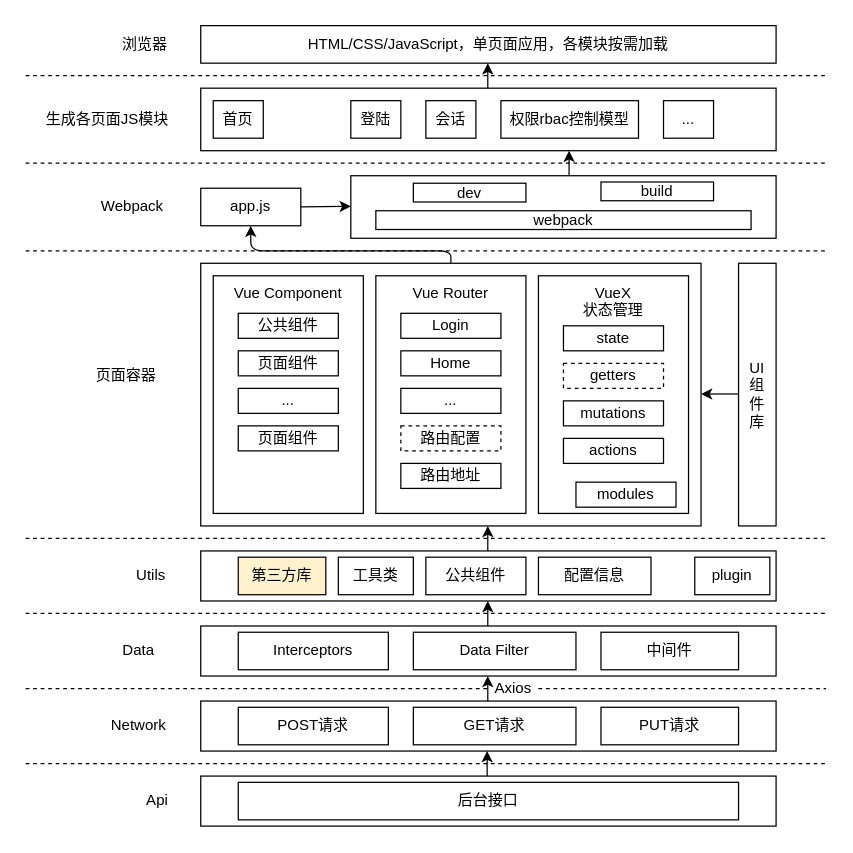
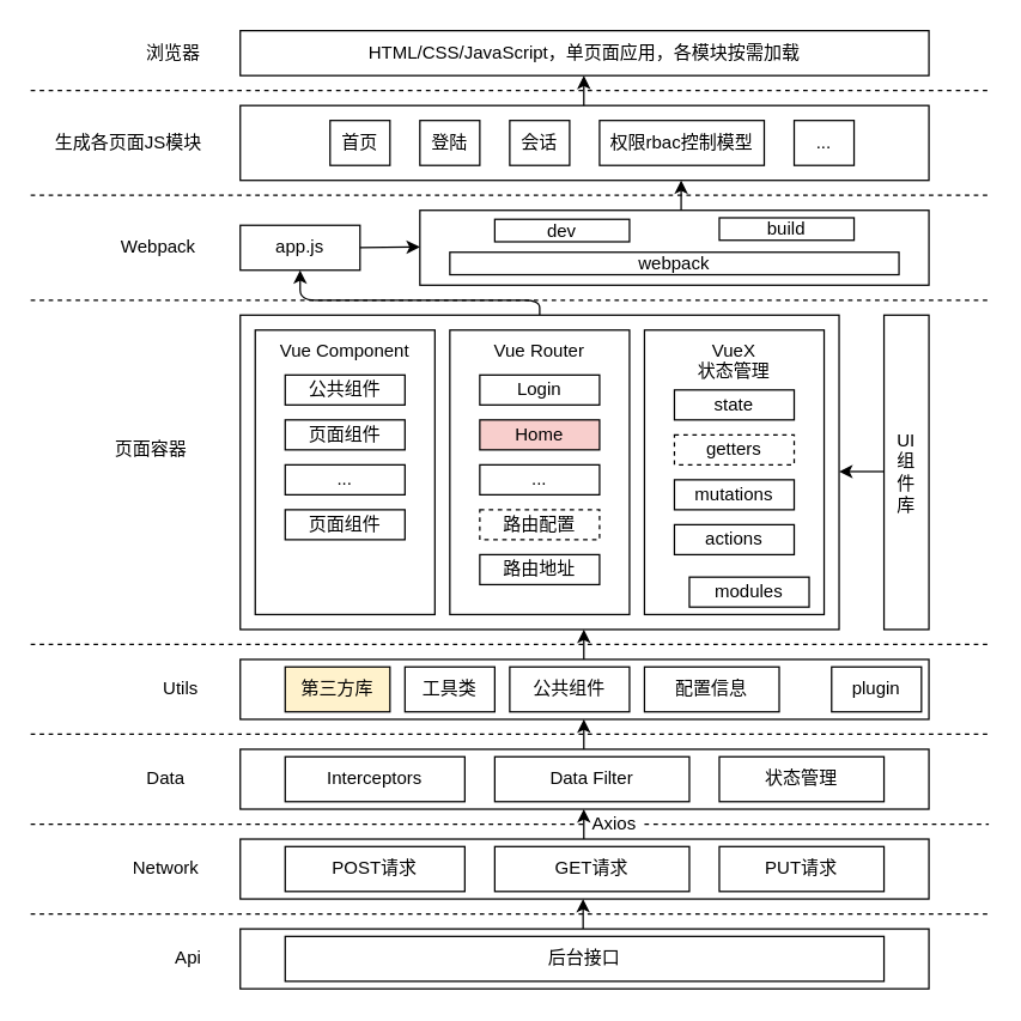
  <mxCell id="0" />
  <mxCell id="1" parent="0" />
  <mxCell id="2" value="浏览器" style="text;html=1;align=center;verticalAlign=middle;resizable=0;points=[];autosize=1;strokeColor=none;" vertex="1" parent="1"><mxGeometry x="90" y="25" width="50" height="20" as="geometry" /></mxCell>
  <mxCell id="3" value="HTML/CSS/JavaScript，单页面应用，各模块按需加载" style="whiteSpace=wrap;html=1;rounded=0;" vertex="1" parent="1"><mxGeometry x="160" y="20" width="460" height="30" as="geometry" /></mxCell>
  <mxCell id="4" value="生成各页面JS模块" style="text;html=1;align=center;verticalAlign=middle;resizable=0;points=[];autosize=1;strokeColor=none;" vertex="1" parent="1"><mxGeometry x="30" y="85" width="110" height="20" as="geometry" /></mxCell>
  <mxCell id="5" value="&lt;span style=&quot;color: rgba(0 , 0 , 0 , 0) ; font-family: monospace ; font-size: 0px&quot;&gt;%3CmxGraphModel%3E%3Croot%3E%3CmxCell%20id%3D%220%22%2F%3E%3CmxCell%20id%3D%221%22%20parent%3D%220%22%2F%3E%3CmxCell%20id%3D%222%22%20value%3D%22%E9%A6%96%E9%A1%B5%22%20style%3D%22rounded%3D1%3BwhiteSpace%3Dwrap%3Bhtml%3D1%3B%22%20vertex%3D%221%22%20parent%3D%221%22%3E%3CmxGeometry%20x%3D%22300%22%20y%3D%22100%22%20width%3D%2240%22%20height%3D%2225%22%20as%3D%22geometry%22%2F%3E%3C%2FmxCell%3E%3C%2Froot%3E%3C%2FmxGraphModel%3E&lt;/span&gt;" style="whiteSpace=wrap;html=1;rounded=0;" vertex="1" parent="1"><mxGeometry x="160" y="70" width="460" height="50" as="geometry" /></mxCell>
- <mxCell id="6" value="首页" style="rounded=0;whiteSpace=wrap;html=1;" vertex="1" parent="1"><mxGeometry x="170" y="80" width="40" height="30" as="geometry" /></mxCell>
+ <mxCell id="6" value="首页" style="rounded=0;whiteSpace=wrap;html=1;" vertex="1" parent="1"><mxGeometry x="220" y="80" width="40" height="30" as="geometry" /></mxCell>
  <mxCell id="7" value="登陆" style="rounded=0;whiteSpace=wrap;html=1;" vertex="1" parent="1"><mxGeometry x="280" y="80" width="40" height="30" as="geometry" /></mxCell>
  <mxCell id="8" value="会话" style="rounded=0;whiteSpace=wrap;html=1;" vertex="1" parent="1"><mxGeometry x="340" y="80" width="40" height="30" as="geometry" /></mxCell>
  <mxCell id="9" value="权限rbac控制模型" style="rounded=0;whiteSpace=wrap;html=1;" vertex="1" parent="1"><mxGeometry x="400" y="80" width="110" height="30" as="geometry" /></mxCell>
  <mxCell id="10" value="..." style="rounded=0;whiteSpace=wrap;html=1;" vertex="1" parent="1"><mxGeometry x="530" y="80" width="40" height="30" as="geometry" /></mxCell>
  <mxCell id="11" value="" style="endArrow=none;dashed=1;html=1;" edge="1" parent="1"><mxGeometry width="50" height="50" relative="1" as="geometry"><mxPoint x="20" y="130" as="sourcePoint" /><mxPoint x="660" y="130" as="targetPoint" /></mxGeometry></mxCell>
  <mxCell id="12" value="" style="endArrow=none;dashed=1;html=1;" edge="1" parent="1"><mxGeometry width="50" height="50" relative="1" as="geometry"><mxPoint x="20" y="60" as="sourcePoint" /><mxPoint x="660" y="60" as="targetPoint" /></mxGeometry></mxCell>
  <mxCell id="13" value="Webpack" style="text;html=1;align=center;verticalAlign=middle;resizable=0;points=[];autosize=1;strokeColor=none;" vertex="1" parent="1"><mxGeometry x="70" y="155" width="70" height="20" as="geometry" /></mxCell>
  <mxCell id="14" value="app.js" style="rounded=0;whiteSpace=wrap;html=1;" vertex="1" parent="1"><mxGeometry x="160" y="150" width="80" height="30" as="geometry" /></mxCell>
  <mxCell id="15" value="" style="rounded=0;whiteSpace=wrap;html=1;" vertex="1" parent="1"><mxGeometry x="280" y="140" width="340" height="50" as="geometry" /></mxCell>
  <mxCell id="16" value="dev" style="rounded=0;whiteSpace=wrap;html=1;" vertex="1" parent="1"><mxGeometry x="330" y="146" width="90" height="15" as="geometry" /></mxCell>
  <mxCell id="17" value="" style="endArrow=classic;html=1;exitX=1;exitY=0.5;exitDx=0;exitDy=0;" edge="1" parent="1" source="14"><mxGeometry width="50" height="50" relative="1" as="geometry"><mxPoint x="250" y="164.5" as="sourcePoint" /><mxPoint x="280" y="164.5" as="targetPoint" /></mxGeometry></mxCell>
  <mxCell id="18" value="&lt;span&gt;build&lt;/span&gt;" style="rounded=0;whiteSpace=wrap;html=1;" vertex="1" parent="1"><mxGeometry x="480" y="145" width="90" height="15" as="geometry" /></mxCell>
  <mxCell id="19" value="webpack" style="rounded=0;whiteSpace=wrap;html=1;" vertex="1" parent="1"><mxGeometry x="300" y="168" width="300" height="15" as="geometry" /></mxCell>
  <mxCell id="20" value="" style="endArrow=none;dashed=1;html=1;" edge="1" parent="1"><mxGeometry width="50" height="50" relative="1" as="geometry"><mxPoint x="20" y="200" as="sourcePoint" /><mxPoint x="660" y="200" as="targetPoint" /></mxGeometry></mxCell>
  <mxCell id="21" value="" style="endArrow=classic;html=1;" edge="1" parent="1"><mxGeometry width="50" height="50" relative="1" as="geometry"><mxPoint x="454.5" y="140" as="sourcePoint" /><mxPoint x="454.5" y="120" as="targetPoint" /></mxGeometry></mxCell>
  <mxCell id="22" value="" style="endArrow=classic;html=1;" edge="1" parent="1"><mxGeometry width="50" height="50" relative="1" as="geometry"><mxPoint x="389.5" y="70" as="sourcePoint" /><mxPoint x="389.5" y="50" as="targetPoint" /></mxGeometry></mxCell>
  <mxCell id="23" value="页面容器" style="text;html=1;align=center;verticalAlign=middle;resizable=0;points=[];autosize=1;strokeColor=none;" vertex="1" parent="1"><mxGeometry x="70" y="290" width="60" height="20" as="geometry" /></mxCell>
  <mxCell id="24" style="edgeStyle=orthogonalEdgeStyle;rounded=1;orthogonalLoop=1;jettySize=auto;html=1;entryX=0.5;entryY=1;entryDx=0;entryDy=0;" edge="1" parent="1" source="25" target="14"><mxGeometry relative="1" as="geometry"><Array as="points"><mxPoint x="360" y="200" /><mxPoint x="200" y="200" /></Array></mxGeometry></mxCell>
  <mxCell id="25" value="" style="rounded=0;whiteSpace=wrap;html=1;glass=0;shadow=0;sketch=0;" vertex="1" parent="1"><mxGeometry x="160" y="210" width="400" height="210" as="geometry" /></mxCell>
  <mxCell id="26" value="UI&lt;br&gt;组&lt;br&gt;件&lt;br&gt;库" style="rounded=0;whiteSpace=wrap;html=1;shadow=0;glass=0;sketch=0;" vertex="1" parent="1"><mxGeometry x="590" y="210" width="30" height="210" as="geometry" /></mxCell>
  <mxCell id="27" value="&lt;div&gt;&lt;span&gt;Vue Component&lt;/span&gt;&lt;/div&gt;" style="rounded=0;whiteSpace=wrap;html=1;shadow=0;glass=0;sketch=0;align=center;horizontal=1;verticalAlign=top;" vertex="1" parent="1"><mxGeometry x="170" y="220" width="120" height="190" as="geometry" /></mxCell>
  <mxCell id="28" value="公共组件" style="rounded=0;whiteSpace=wrap;html=1;shadow=0;glass=0;sketch=0;" vertex="1" parent="1"><mxGeometry x="190" y="250" width="80" height="20" as="geometry" /></mxCell>
  <mxCell id="29" value="页面组件" style="rounded=0;whiteSpace=wrap;html=1;shadow=0;glass=0;sketch=0;" vertex="1" parent="1"><mxGeometry x="190" y="280" width="80" height="20" as="geometry" /></mxCell>
  <mxCell id="30" value="..." style="rounded=0;whiteSpace=wrap;html=1;shadow=0;glass=0;sketch=0;" vertex="1" parent="1"><mxGeometry x="190" y="310" width="80" height="20" as="geometry" /></mxCell>
  <mxCell id="31" value="页面组件" style="rounded=0;whiteSpace=wrap;html=1;shadow=0;glass=0;sketch=0;" vertex="1" parent="1"><mxGeometry x="190" y="340" width="80" height="20" as="geometry" /></mxCell>
  <mxCell id="32" value="&lt;div&gt;&lt;span&gt;Vue Router&lt;/span&gt;&lt;/div&gt;" style="rounded=0;whiteSpace=wrap;html=1;shadow=0;glass=0;sketch=0;align=center;horizontal=1;verticalAlign=top;" vertex="1" parent="1"><mxGeometry x="300" y="220" width="120" height="190" as="geometry" /></mxCell>
  <mxCell id="33" value="Login" style="rounded=0;whiteSpace=wrap;html=1;shadow=0;glass=0;sketch=0;" vertex="1" parent="1"><mxGeometry x="320" y="250" width="80" height="20" as="geometry" /></mxCell>
- <mxCell id="34" value="Home" style="rounded=0;whiteSpace=wrap;html=1;shadow=0;glass=0;sketch=0;" vertex="1" parent="1"><mxGeometry x="320" y="280" width="80" height="20" as="geometry" /></mxCell>
+ <mxCell id="34" value="Home" style="rounded=0;whiteSpace=wrap;html=1;shadow=0;glass=0;sketch=0;fillColor=#f8cecc;" vertex="1" parent="1"><mxGeometry x="320" y="280" width="80" height="20" as="geometry" /></mxCell>
  <mxCell id="35" value="路由地址" style="rounded=0;whiteSpace=wrap;html=1;shadow=0;glass=0;sketch=0;" vertex="1" parent="1"><mxGeometry x="320" y="370" width="80" height="20" as="geometry" /></mxCell>
  <mxCell id="36" value="..." style="rounded=0;whiteSpace=wrap;html=1;shadow=0;glass=0;sketch=0;" vertex="1" parent="1"><mxGeometry x="320" y="310" width="80" height="20" as="geometry" /></mxCell>
  <mxCell id="37" value="路由配置" style="rounded=0;whiteSpace=wrap;html=1;shadow=0;glass=0;sketch=0;dashed=1;" vertex="1" parent="1"><mxGeometry x="320" y="340" width="80" height="20" as="geometry" /></mxCell>
  <mxCell id="38" value="&lt;div&gt;&lt;span&gt;VueX&lt;/span&gt;&lt;/div&gt;&lt;div&gt;状态管理&lt;/div&gt;" style="rounded=0;whiteSpace=wrap;html=1;shadow=0;glass=0;sketch=0;align=center;horizontal=1;verticalAlign=top;" vertex="1" parent="1"><mxGeometry x="430" y="220" width="120" height="190" as="geometry" /></mxCell>
  <mxCell id="39" value="state" style="rounded=0;whiteSpace=wrap;html=1;shadow=0;glass=0;sketch=0;" vertex="1" parent="1"><mxGeometry x="450" y="260" width="80" height="20" as="geometry" /></mxCell>
  <mxCell id="40" value="&lt;div&gt;getters&lt;br&gt;&lt;/div&gt;" style="rounded=0;whiteSpace=wrap;html=1;shadow=0;glass=0;sketch=0;dashed=1;" vertex="1" parent="1"><mxGeometry x="450" y="290" width="80" height="20" as="geometry" /></mxCell>
  <mxCell id="41" value="&lt;div&gt;mutations&lt;br&gt;&lt;/div&gt;" style="rounded=0;whiteSpace=wrap;html=1;shadow=0;glass=0;sketch=0;" vertex="1" parent="1"><mxGeometry x="450" y="320" width="80" height="20" as="geometry" /></mxCell>
  <mxCell id="42" value="&lt;div&gt;actions&lt;br&gt;&lt;/div&gt;" style="rounded=0;whiteSpace=wrap;html=1;shadow=0;glass=0;sketch=0;" vertex="1" parent="1"><mxGeometry x="450" y="350" width="80" height="20" as="geometry" /></mxCell>
  <mxCell id="43" value="&lt;div&gt;modules&lt;br&gt;&lt;/div&gt;" style="rounded=0;whiteSpace=wrap;html=1;shadow=0;glass=0;sketch=0;" vertex="1" parent="1"><mxGeometry x="460" y="385" width="80" height="20" as="geometry" /></mxCell>
  <mxCell id="44" value="" style="endArrow=none;dashed=1;html=1;" edge="1" parent="1"><mxGeometry width="50" height="50" relative="1" as="geometry"><mxPoint x="20" y="430" as="sourcePoint" /><mxPoint x="660" y="430" as="targetPoint" /></mxGeometry></mxCell>
  <mxCell id="45" value="" style="endArrow=classic;html=1;" edge="1" parent="1"><mxGeometry width="50" height="50" relative="1" as="geometry"><mxPoint x="590" y="314.5" as="sourcePoint" /><mxPoint x="560" y="314.5" as="targetPoint" /></mxGeometry></mxCell>
  <mxCell id="46" value="Utils" style="text;html=1;align=center;verticalAlign=middle;resizable=0;points=[];autosize=1;strokeColor=none;" vertex="1" parent="1"><mxGeometry x="100" y="450" width="40" height="20" as="geometry" /></mxCell>
  <mxCell id="47" value="" style="rounded=0;whiteSpace=wrap;html=1;shadow=0;glass=0;sketch=0;align=center;verticalAlign=top;" vertex="1" parent="1"><mxGeometry x="160" y="440" width="460" height="40" as="geometry" /></mxCell>
  <mxCell id="48" value="第三方库" style="rounded=0;whiteSpace=wrap;html=1;fillColor=#fff2cc;" vertex="1" parent="1"><mxGeometry x="190" y="445" width="70" height="30" as="geometry" /></mxCell>
  <mxCell id="49" value="工具类" style="rounded=0;whiteSpace=wrap;html=1;" vertex="1" parent="1"><mxGeometry x="270" y="445" width="60" height="30" as="geometry" /></mxCell>
  <mxCell id="50" value="公共组件" style="rounded=0;whiteSpace=wrap;html=1;" vertex="1" parent="1"><mxGeometry x="340" y="445" width="80" height="30" as="geometry" /></mxCell>
  <mxCell id="51" value="配置信息" style="rounded=0;whiteSpace=wrap;html=1;" vertex="1" parent="1"><mxGeometry x="430" y="445" width="90" height="30" as="geometry" /></mxCell>
  <mxCell id="52" value="plugin" style="rounded=0;whiteSpace=wrap;html=1;" vertex="1" parent="1"><mxGeometry x="555" y="445" width="60" height="30" as="geometry" /></mxCell>
  <mxCell id="53" value="" style="endArrow=none;dashed=1;html=1;" edge="1" parent="1"><mxGeometry width="50" height="50" relative="1" as="geometry"><mxPoint x="20" y="490" as="sourcePoint" /><mxPoint x="660" y="490" as="targetPoint" /></mxGeometry></mxCell>
  <mxCell id="54" value="" style="endArrow=classic;html=1;" edge="1" parent="1"><mxGeometry width="50" height="50" relative="1" as="geometry"><mxPoint x="389.5" y="440" as="sourcePoint" /><mxPoint x="389.5" y="420" as="targetPoint" /></mxGeometry></mxCell>
  <mxCell id="55" value="Data" style="text;html=1;align=center;verticalAlign=middle;resizable=0;points=[];autosize=1;strokeColor=none;" vertex="1" parent="1"><mxGeometry x="80" y="510" width="60" height="20" as="geometry" /></mxCell>
  <mxCell id="56" value="" style="rounded=0;whiteSpace=wrap;html=1;shadow=0;glass=0;sketch=0;align=center;verticalAlign=top;" vertex="1" parent="1"><mxGeometry x="160" y="500" width="460" height="40" as="geometry" /></mxCell>
  <mxCell id="57" value="Interceptors" style="rounded=0;whiteSpace=wrap;html=1;" vertex="1" parent="1"><mxGeometry x="190" y="505" width="120" height="30" as="geometry" /></mxCell>
  <mxCell id="58" value="Data Filter" style="rounded=0;whiteSpace=wrap;html=1;" vertex="1" parent="1"><mxGeometry x="330" y="505" width="130" height="30" as="geometry" /></mxCell>
- <mxCell id="59" value="中间件" style="rounded=0;whiteSpace=wrap;html=1;" vertex="1" parent="1"><mxGeometry x="480" y="505" width="110" height="30" as="geometry" /></mxCell>
+ <mxCell id="59" value="状态管理" style="rounded=0;whiteSpace=wrap;html=1;" vertex="1" parent="1"><mxGeometry x="480" y="505" width="110" height="30" as="geometry" /></mxCell>
  <mxCell id="60" value="" style="endArrow=none;dashed=1;html=1;startArrow=none;" edge="1" parent="1" source="69"><mxGeometry width="50" height="50" relative="1" as="geometry"><mxPoint x="20" y="550" as="sourcePoint" /><mxPoint x="660" y="550" as="targetPoint" /></mxGeometry></mxCell>
  <mxCell id="61" value="" style="endArrow=classic;html=1;" edge="1" parent="1"><mxGeometry width="50" height="50" relative="1" as="geometry"><mxPoint x="389.5" y="500" as="sourcePoint" /><mxPoint x="389.5" y="480" as="targetPoint" /></mxGeometry></mxCell>
  <mxCell id="62" value="Network" style="text;html=1;align=center;verticalAlign=middle;resizable=0;points=[];autosize=1;strokeColor=none;" vertex="1" parent="1"><mxGeometry x="80" y="570" width="60" height="20" as="geometry" /></mxCell>
  <mxCell id="63" value="" style="rounded=0;whiteSpace=wrap;html=1;shadow=0;glass=0;sketch=0;align=center;verticalAlign=top;" vertex="1" parent="1"><mxGeometry x="160" y="560" width="460" height="40" as="geometry" /></mxCell>
  <mxCell id="64" value="POST请求" style="rounded=0;whiteSpace=wrap;html=1;" vertex="1" parent="1"><mxGeometry x="190" y="565" width="120" height="30" as="geometry" /></mxCell>
  <mxCell id="65" value="GET请求" style="rounded=0;whiteSpace=wrap;html=1;" vertex="1" parent="1"><mxGeometry x="330" y="565" width="130" height="30" as="geometry" /></mxCell>
  <mxCell id="66" value="PUT请求" style="rounded=0;whiteSpace=wrap;html=1;" vertex="1" parent="1"><mxGeometry x="480" y="565" width="110" height="30" as="geometry" /></mxCell>
  <mxCell id="67" value="" style="endArrow=none;dashed=1;html=1;" edge="1" parent="1"><mxGeometry width="50" height="50" relative="1" as="geometry"><mxPoint x="20" y="610" as="sourcePoint" /><mxPoint x="660" y="610" as="targetPoint" /></mxGeometry></mxCell>
  <mxCell id="68" value="" style="endArrow=classic;html=1;" edge="1" parent="1"><mxGeometry width="50" height="50" relative="1" as="geometry"><mxPoint x="389.5" y="560" as="sourcePoint" /><mxPoint x="389.5" y="540" as="targetPoint" /></mxGeometry></mxCell>
  <mxCell id="69" value="Axios" style="text;html=1;strokeColor=none;fillColor=none;align=center;verticalAlign=middle;whiteSpace=wrap;rounded=0;shadow=0;glass=0;sketch=0;" vertex="1" parent="1"><mxGeometry x="390" y="540" width="40" height="20" as="geometry" /></mxCell>
  <mxCell id="70" value="" style="endArrow=none;dashed=1;html=1;" edge="1" parent="1" target="69"><mxGeometry width="50" height="50" relative="1" as="geometry"><mxPoint x="20" y="550" as="sourcePoint" /><mxPoint x="660" y="550" as="targetPoint" /></mxGeometry></mxCell>
  <mxCell id="71" value="Api" style="text;html=1;align=center;verticalAlign=middle;resizable=0;points=[];autosize=1;strokeColor=none;" vertex="1" parent="1"><mxGeometry x="110" y="630" width="30" height="20" as="geometry" /></mxCell>
  <mxCell id="72" value="" style="rounded=0;whiteSpace=wrap;html=1;shadow=0;glass=0;sketch=0;align=center;verticalAlign=top;" vertex="1" parent="1"><mxGeometry x="160" y="620" width="460" height="40" as="geometry" /></mxCell>
  <mxCell id="73" value="后台接口" style="rounded=0;whiteSpace=wrap;html=1;" vertex="1" parent="1"><mxGeometry x="190" y="625" width="400" height="30" as="geometry" /></mxCell>
  <mxCell id="74" value="" style="endArrow=classic;html=1;" edge="1" parent="1"><mxGeometry width="50" height="50" relative="1" as="geometry"><mxPoint x="389" y="620" as="sourcePoint" /><mxPoint x="389" y="600" as="targetPoint" /></mxGeometry></mxCell>
